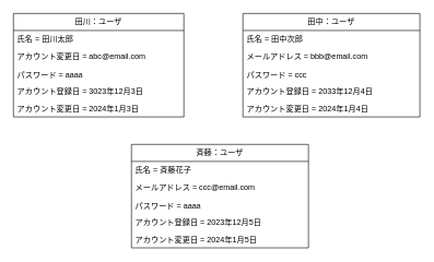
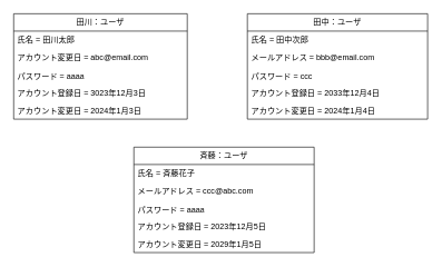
  <mxCell id="0" />
  <mxCell id="1" parent="0" />
  <mxCell id="2" value="田川：ユーザ" style="swimlane;fontStyle=0;childLayout=stackLayout;horizontal=1;startSize=26;fillColor=none;horizontalStack=0;resizeParent=1;resizeParentMax=0;resizeLast=0;collapsible=1;marginBottom=0;whiteSpace=wrap;html=1;" vertex="1" parent="1"><mxGeometry x="20" y="20" width="260" height="158" as="geometry" /></mxCell>
  <mxCell id="3" value="氏名 = 田川太郎" style="text;strokeColor=none;fillColor=none;align=left;verticalAlign=top;spacingLeft=4;spacingRight=4;overflow=hidden;rotatable=0;points=[[0,0.5],[1,0.5]];portConstraint=eastwest;whiteSpace=wrap;html=1;" vertex="1" parent="2"><mxGeometry y="26" width="260" height="26" as="geometry" /></mxCell>
  <mxCell id="4" value="アカウント変更日 = abc@email.com" style="text;strokeColor=none;fillColor=none;align=left;verticalAlign=top;spacingLeft=4;spacingRight=4;overflow=hidden;rotatable=0;points=[[0,0.5],[1,0.5]];portConstraint=eastwest;whiteSpace=wrap;html=1;" vertex="1" parent="2"><mxGeometry y="52" width="260" height="28" as="geometry" /></mxCell>
  <mxCell id="5" value="パスワード = aaaa" style="text;strokeColor=none;fillColor=none;align=left;verticalAlign=top;spacingLeft=4;spacingRight=4;overflow=hidden;rotatable=0;points=[[0,0.5],[1,0.5]];portConstraint=eastwest;whiteSpace=wrap;html=1;" vertex="1" parent="2"><mxGeometry y="80" width="260" height="26" as="geometry" /></mxCell>
  <mxCell id="6" value="アカウント登録日 = 3023年12月3日" style="text;strokeColor=none;fillColor=none;align=left;verticalAlign=top;spacingLeft=4;spacingRight=4;overflow=hidden;rotatable=0;points=[[0,0.5],[1,0.5]];portConstraint=eastwest;whiteSpace=wrap;html=1;" vertex="1" parent="2"><mxGeometry y="106" width="260" height="26" as="geometry" /></mxCell>
  <mxCell id="7" value="アカウント変更日 = 2024年1月3日" style="text;strokeColor=none;fillColor=none;align=left;verticalAlign=top;spacingLeft=4;spacingRight=4;overflow=hidden;rotatable=0;points=[[0,0.5],[1,0.5]];portConstraint=eastwest;whiteSpace=wrap;html=1;" vertex="1" parent="2"><mxGeometry y="132" width="260" height="26" as="geometry" /></mxCell>
  <mxCell id="8" value="田中：ユーザ" style="swimlane;fontStyle=0;childLayout=stackLayout;horizontal=1;startSize=26;fillColor=none;horizontalStack=0;resizeParent=1;resizeParentMax=0;resizeLast=0;collapsible=1;marginBottom=0;whiteSpace=wrap;html=1;" vertex="1" parent="1"><mxGeometry x="370" y="20" width="270" height="158" as="geometry" /></mxCell>
  <mxCell id="9" value="氏名 = 田中次郎" style="text;strokeColor=none;fillColor=none;align=left;verticalAlign=top;spacingLeft=4;spacingRight=4;overflow=hidden;rotatable=0;points=[[0,0.5],[1,0.5]];portConstraint=eastwest;whiteSpace=wrap;html=1;" vertex="1" parent="8"><mxGeometry y="26" width="270" height="26" as="geometry" /></mxCell>
  <mxCell id="10" value="メールアドレス = bbb@email.com" style="text;strokeColor=none;fillColor=none;align=left;verticalAlign=top;spacingLeft=4;spacingRight=4;overflow=hidden;rotatable=0;points=[[0,0.5],[1,0.5]];portConstraint=eastwest;whiteSpace=wrap;html=1;" vertex="1" parent="8"><mxGeometry y="52" width="270" height="28" as="geometry" /></mxCell>
  <mxCell id="11" value="パスワード = ccc" style="text;strokeColor=none;fillColor=none;align=left;verticalAlign=top;spacingLeft=4;spacingRight=4;overflow=hidden;rotatable=0;points=[[0,0.5],[1,0.5]];portConstraint=eastwest;whiteSpace=wrap;html=1;" vertex="1" parent="8"><mxGeometry y="80" width="270" height="26" as="geometry" /></mxCell>
  <mxCell id="12" value="アカウント登録日 = 2033年12月4日" style="text;strokeColor=none;fillColor=none;align=left;verticalAlign=top;spacingLeft=4;spacingRight=4;overflow=hidden;rotatable=0;points=[[0,0.5],[1,0.5]];portConstraint=eastwest;whiteSpace=wrap;html=1;" vertex="1" parent="8"><mxGeometry y="106" width="270" height="26" as="geometry" /></mxCell>
  <mxCell id="13" value="アカウント変更日 = 2024年1月4日" style="text;strokeColor=none;fillColor=none;align=left;verticalAlign=top;spacingLeft=4;spacingRight=4;overflow=hidden;rotatable=0;points=[[0,0.5],[1,0.5]];portConstraint=eastwest;whiteSpace=wrap;html=1;" vertex="1" parent="8"><mxGeometry y="132" width="270" height="26" as="geometry" /></mxCell>
  <mxCell id="14" value="斉藤：ユーザ" style="swimlane;fontStyle=0;childLayout=stackLayout;horizontal=1;startSize=26;fillColor=none;horizontalStack=0;resizeParent=1;resizeParentMax=0;resizeLast=0;collapsible=1;marginBottom=0;whiteSpace=wrap;html=1;" vertex="1" parent="1"><mxGeometry x="200" y="220" width="270" height="158" as="geometry" /></mxCell>
  <mxCell id="15" value="氏名 = 斉藤花子" style="text;strokeColor=none;fillColor=none;align=left;verticalAlign=top;spacingLeft=4;spacingRight=4;overflow=hidden;rotatable=0;points=[[0,0.5],[1,0.5]];portConstraint=eastwest;whiteSpace=wrap;html=1;" vertex="1" parent="14"><mxGeometry y="26" width="270" height="26" as="geometry" /></mxCell>
- <mxCell id="16" value="メールアドレス = ccc@email.com" style="text;strokeColor=none;fillColor=none;align=left;verticalAlign=top;spacingLeft=4;spacingRight=4;overflow=hidden;rotatable=0;points=[[0,0.5],[1,0.5]];portConstraint=eastwest;whiteSpace=wrap;html=1;" vertex="1" parent="14"><mxGeometry y="52" width="270" height="28" as="geometry" /></mxCell>
+ <mxCell id="16" value="メールアドレス = ccc@abc.com" style="text;strokeColor=none;fillColor=none;align=left;verticalAlign=top;spacingLeft=4;spacingRight=4;overflow=hidden;rotatable=0;points=[[0,0.5],[1,0.5]];portConstraint=eastwest;whiteSpace=wrap;html=1;" vertex="1" parent="14"><mxGeometry y="52" width="270" height="28" as="geometry" /></mxCell>
  <mxCell id="17" value="パスワード = aaaa" style="text;strokeColor=none;fillColor=none;align=left;verticalAlign=top;spacingLeft=4;spacingRight=4;overflow=hidden;rotatable=0;points=[[0,0.5],[1,0.5]];portConstraint=eastwest;whiteSpace=wrap;html=1;" vertex="1" parent="14"><mxGeometry y="80" width="270" height="26" as="geometry" /></mxCell>
  <mxCell id="18" value="アカウント登録日 = 2023年12月5日" style="text;strokeColor=none;fillColor=none;align=left;verticalAlign=top;spacingLeft=4;spacingRight=4;overflow=hidden;rotatable=0;points=[[0,0.5],[1,0.5]];portConstraint=eastwest;whiteSpace=wrap;html=1;" vertex="1" parent="14"><mxGeometry y="106" width="270" height="26" as="geometry" /></mxCell>
- <mxCell id="19" value="アカウント変更日 = 2024年1月5日" style="text;strokeColor=none;fillColor=none;align=left;verticalAlign=top;spacingLeft=4;spacingRight=4;overflow=hidden;rotatable=0;points=[[0,0.5],[1,0.5]];portConstraint=eastwest;whiteSpace=wrap;html=1;" vertex="1" parent="14"><mxGeometry y="132" width="270" height="26" as="geometry" /></mxCell>
+ <mxCell id="19" value="アカウント変更日 = 2029年1月5日" style="text;strokeColor=none;fillColor=none;align=left;verticalAlign=top;spacingLeft=4;spacingRight=4;overflow=hidden;rotatable=0;points=[[0,0.5],[1,0.5]];portConstraint=eastwest;whiteSpace=wrap;html=1;" vertex="1" parent="14"><mxGeometry y="132" width="270" height="26" as="geometry" /></mxCell>
